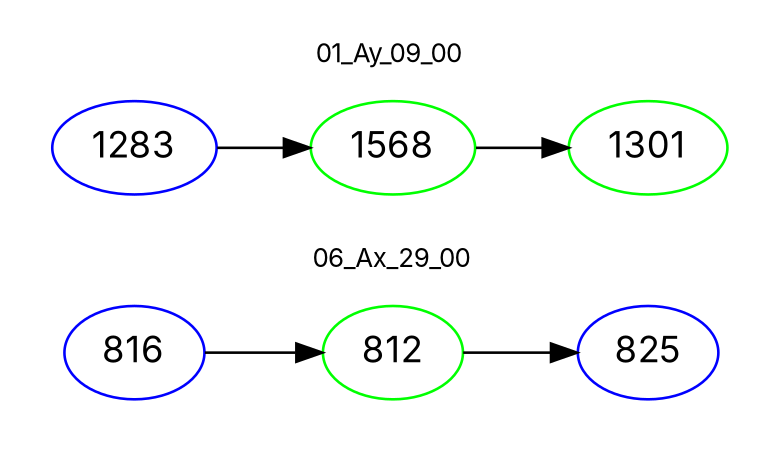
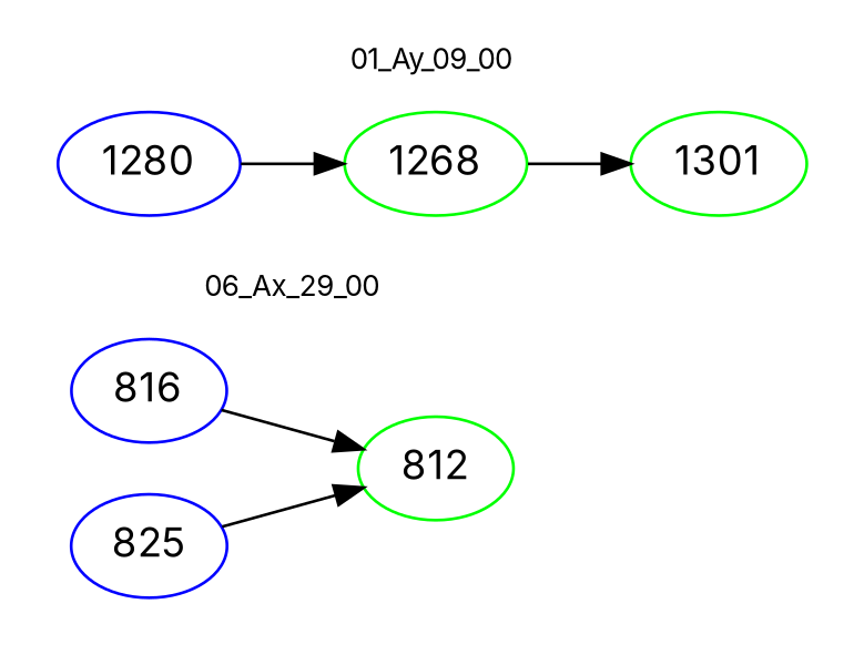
  digraph {
    fontname=Inter
    rankdir=LR
    node [color=blue fontname=Inter]
    edge [color=black fontname=Inter]
    n1 [label=816]
    n2 [color=green label=812]
    n3 [label=825]
-   n4 [label=1283]
-   n5 [color=green label=1568]
+   n4 [label=1280]
+   n5 [color=green label=1268]
    n6 [color=green label=1301]
    subgraph cluster_1 {
      color=white
      fontsize=10
      label="06_Ax_29_00"
      n1
      n2
      n3
    }
    subgraph cluster_2 {
      color=white
      fontsize=10
      label="01_Ay_09_00"
      n4
      n5
      n6
    }
    n1 -> n2
-   n2 -> n3
+   n3 -> n2
    n4 -> n5
    n5 -> n6
  }
